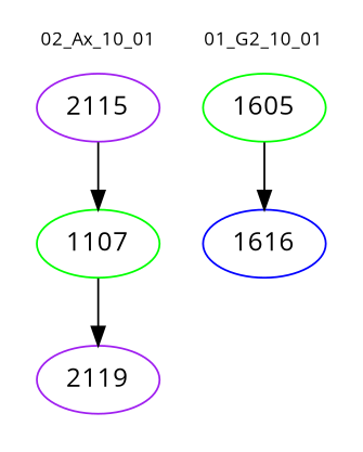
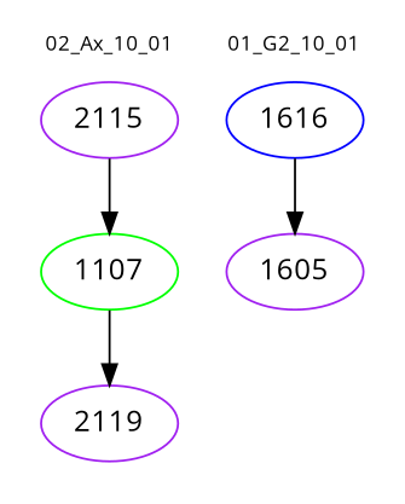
  digraph {
    fontname="Open Sans"
    node [color=purple fontname="Open Sans"]
    edge [color=black fontname="Open Sans"]
    n1 [label=2115]
    n2 [color=green label=1107]
    n3 [label=2119]
-   n4 [color=green label=1605]
+   n4 [label=1605]
    n5 [color=blue label=1616]
    subgraph cluster_1 {
      color=white
      fontsize=10
      label="02_Ax_10_01"
      n1
      n2
      n3
    }
    subgraph cluster_2 {
      color=white
      fontsize=10
      label="01_G2_10_01"
      n4
      n5
    }
    n1 -> n2
    n2 -> n3
-   n4 -> n5
+   n5 -> n4
  }
